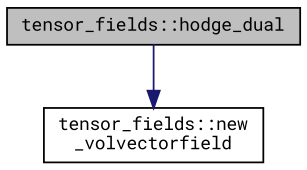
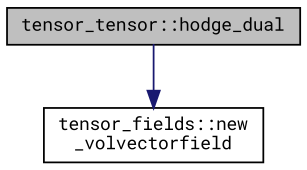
  digraph {
    rankdir=TB
    fontname="Roboto Mono"
    node [color=black fontname="Roboto Mono" fontsize=10 shape=record style=filled]
-   n1 [fillcolor=grey75 fontcolor=black height=0.2 label="tensor_fields::hodge_dual" width=0.4]
+   n1 [fillcolor=grey75 fontcolor=black height=0.2 label="tensor_tensor::hodge_dual" width=0.4]
    n2 [fillcolor=white height=0.2 label="tensor_fields::new\l_volvectorfield" width=0.4]
    n1 -> n2 [color=midnightblue fontname="Roboto Mono" fontsize=10 labelfontname=Helvetica labelfontsize=10 style=solid]
  }
